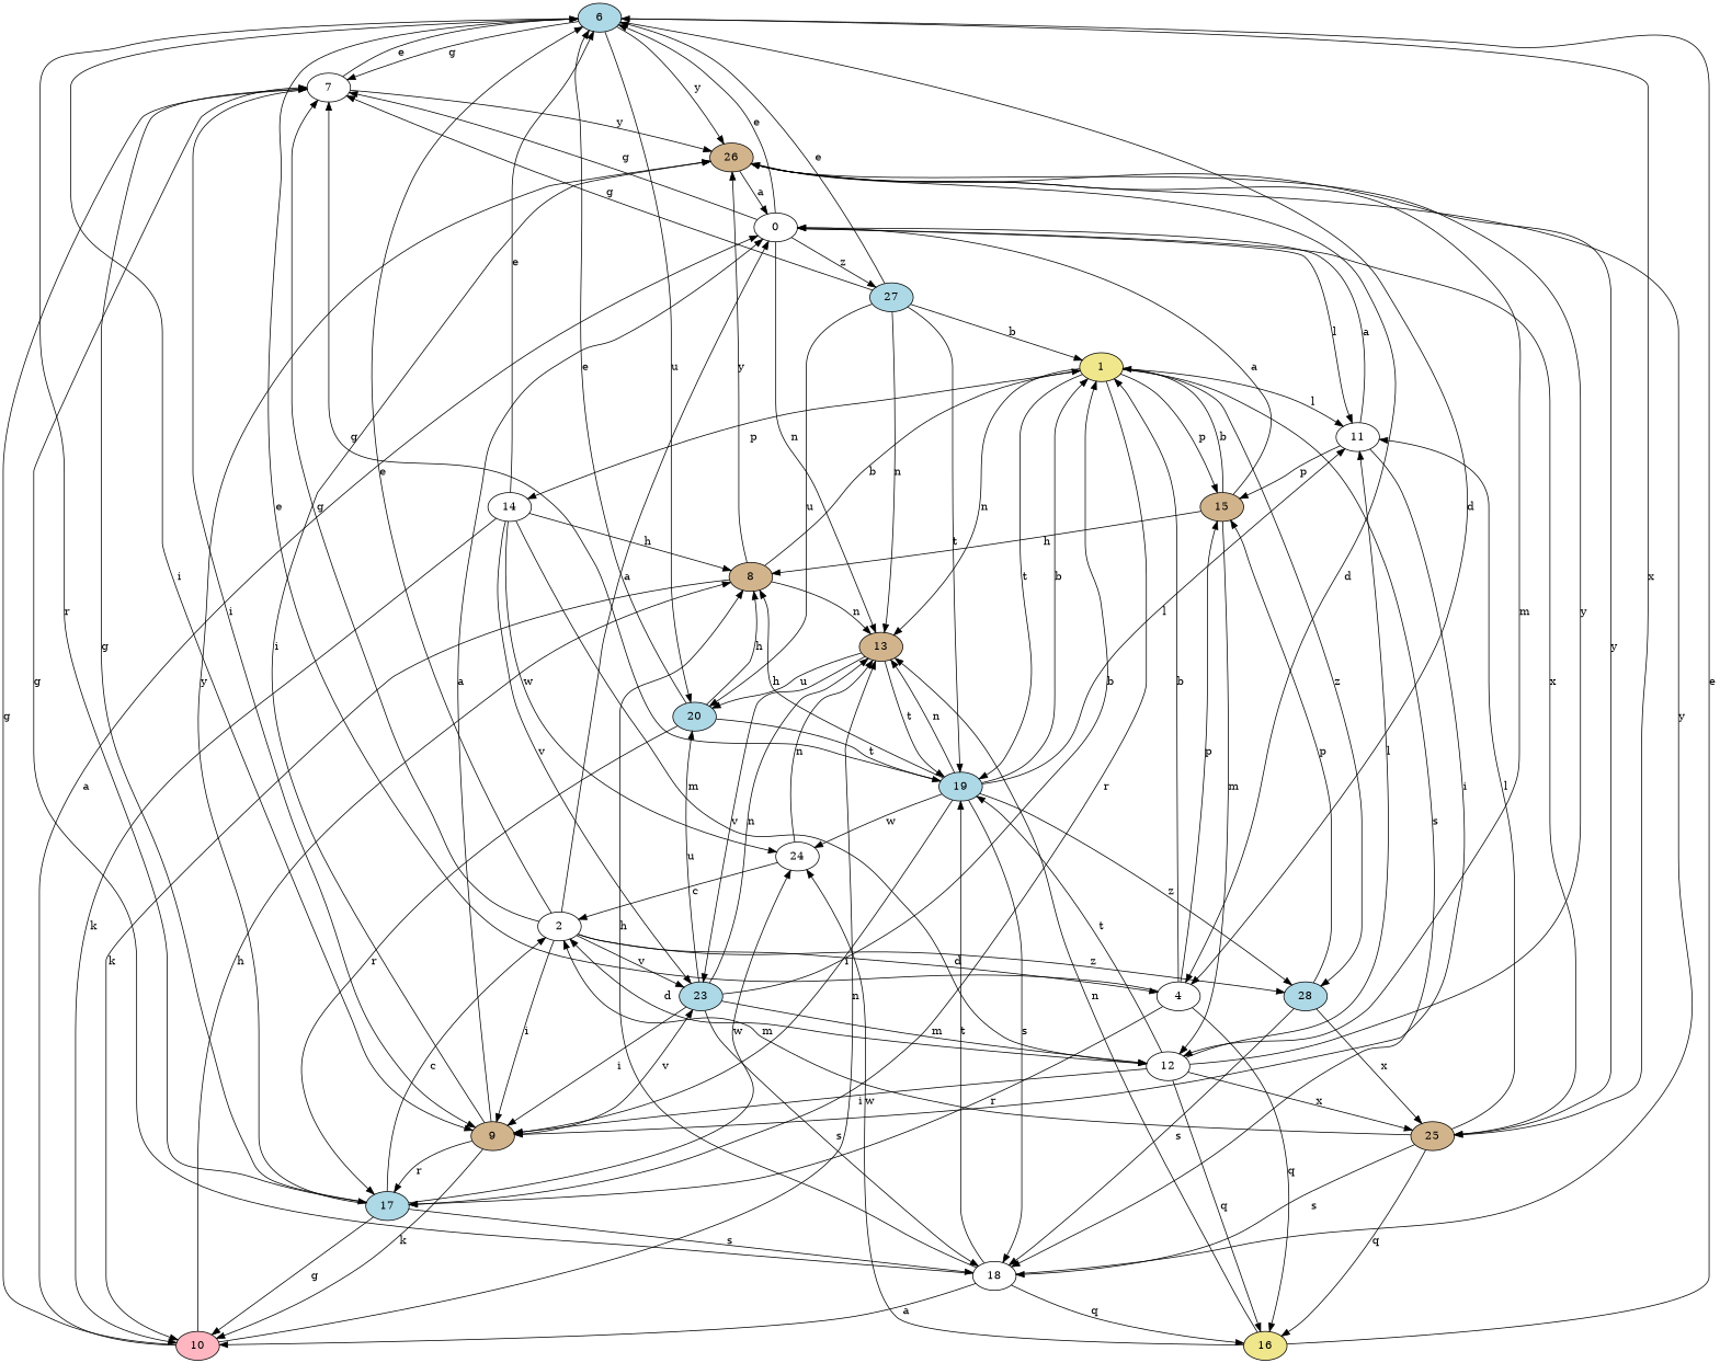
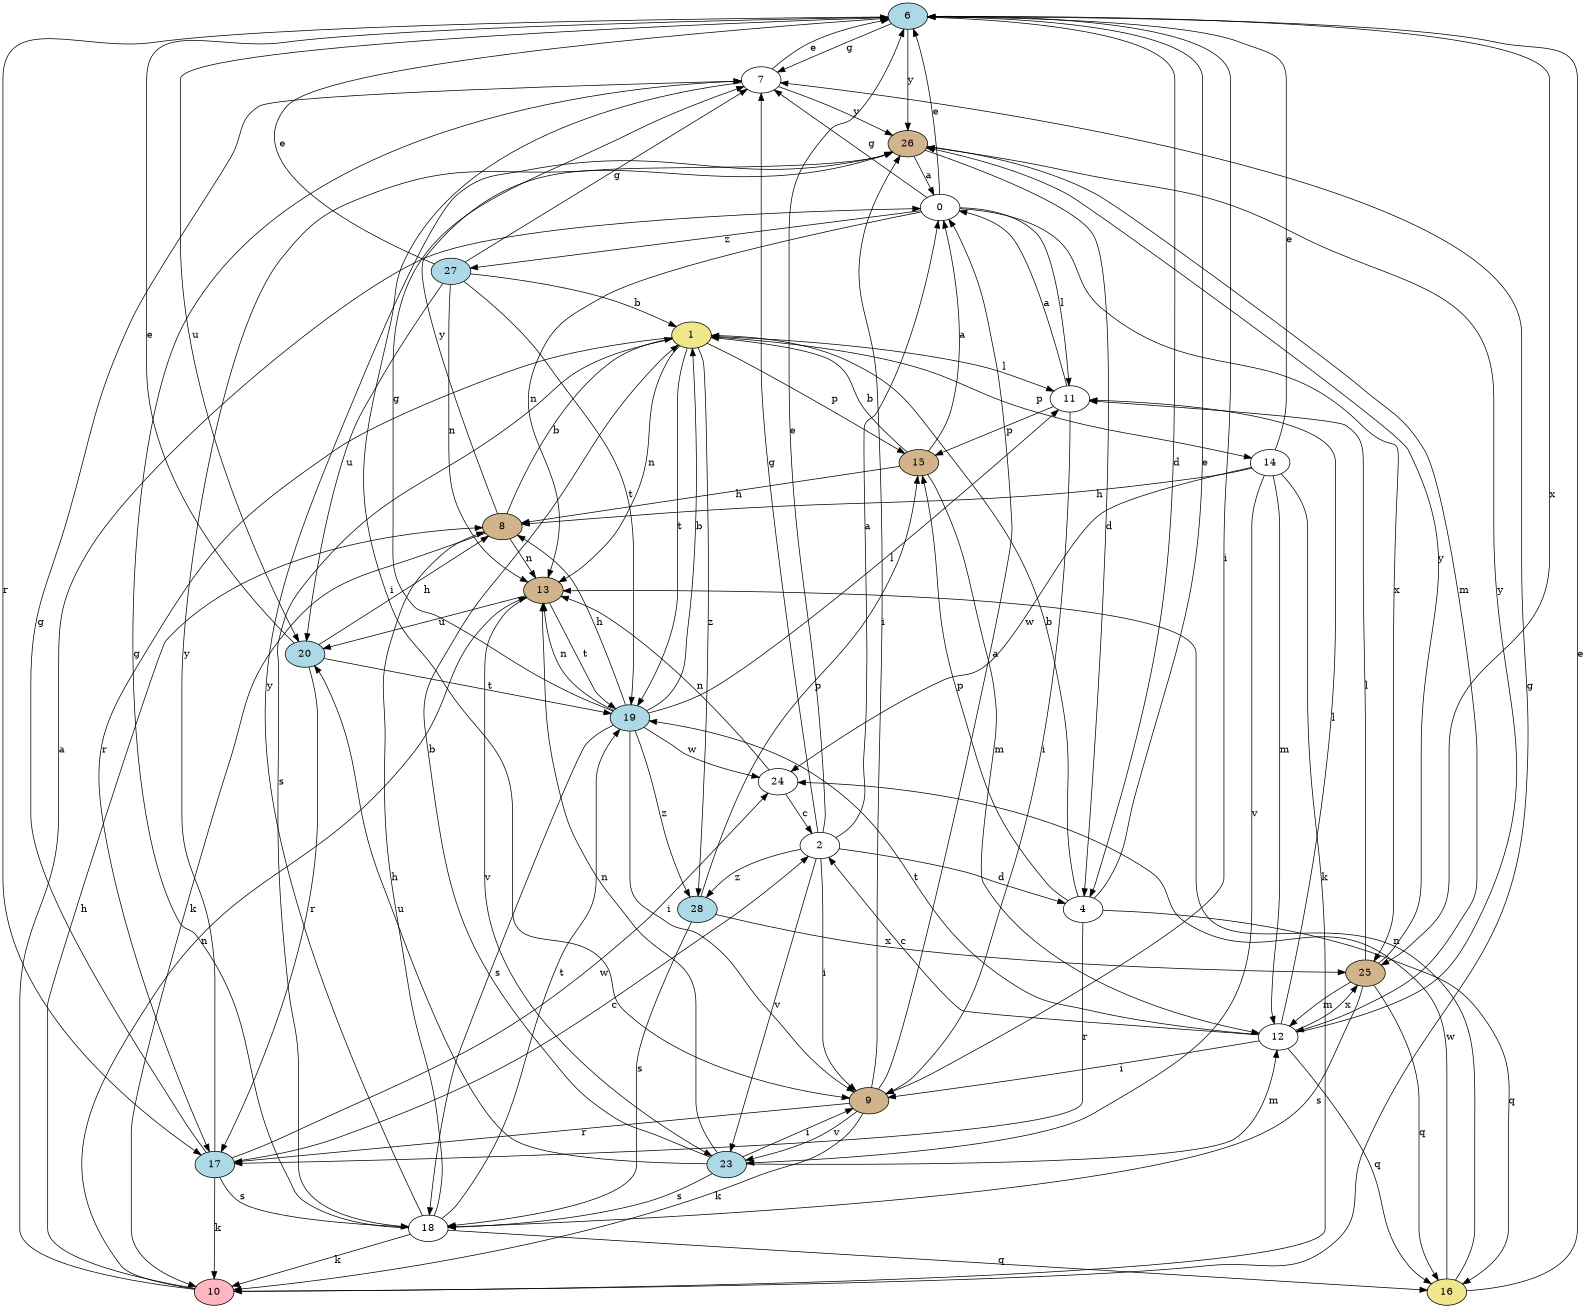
  strict digraph {
    node [fillcolor=white style=filled]
    6 [fillcolor=lightblue]
    0
    7
    11
    13 [fillcolor=tan]
    25 [fillcolor=tan]
    27 [fillcolor=lightblue]
    17 [fillcolor=lightblue]
    4
    9 [fillcolor=tan]
    20 [fillcolor=lightblue]
    26 [fillcolor=tan]
    15 [fillcolor=tan]
    19 [fillcolor=lightblue]
    23 [fillcolor=lightblue]
    18
    16 [fillcolor=khaki]
    12
    1 [fillcolor=khaki]
    14
    28 [fillcolor=lightblue]
    8 [fillcolor=tan]
    10 [fillcolor=lightpink]
    24
    2
    6 -> 7 [label=g]
    6 -> 25 [label=x]
    6 -> 17 [label=r]
    6 -> 4 [label=d]
    6 -> 9 [label=i]
    6 -> 20 [label=u]
    6 -> 26 [label=y]
    0 -> 6 [label=e]
    0 -> 7 [label=g]
    0 -> 11 [label=l]
    0 -> 13 [label=n]
    0 -> 25 [label=x]
    0 -> 27 [label=z]
    7 -> 6 [label=e]
    7 -> 9 [label=i]
    7 -> 26 [label=y]
    11 -> 0 [label=a]
    11 -> 9 [label=i]
    11 -> 15 [label=p]
    13 -> 20 [label=u]
    13 -> 19 [label=t]
    13 -> 23 [label=v]
    25 -> 11 [label=l]
    25 -> 26 [label=y]
    25 -> 18 [label=s]
    25 -> 16 [label=q]
-   25 -> 2 [label=m]
+   25 -> 12 [label=m]
    27 -> 6 [label=e]
    27 -> 7 [label=g]
    27 -> 13 [label=n]
    27 -> 20 [label=u]
    27 -> 19 [label=t]
    27 -> 1 [label=b]
    17 -> 7 [label=g]
    17 -> 26 [label=y]
    17 -> 18 [label=s]
-   17 -> 10 [label=g]
+   17 -> 10 [label=k]
    17 -> 24 [label=w]
    17 -> 2 [label=c]
    4 -> 6 [label=e]
    4 -> 17 [label=r]
    4 -> 15 [label=p]
    4 -> 16 [label=q]
    4 -> 1 [label=b]
    9 -> 0 [label=a]
    9 -> 17 [label=r]
    9 -> 26 [label=i]
    9 -> 23 [label=v]
    9 -> 10 [label=k]
    20 -> 6 [label=e]
    20 -> 17 [label=r]
    20 -> 19 [label=t]
    20 -> 8 [label=h]
    26 -> 0 [label=a]
    26 -> 4 [label=d]
    26 -> 12 [label=m]
    15 -> 0 [label=a]
    15 -> 12 [label=m]
    15 -> 1 [label=b]
    15 -> 8 [label=h]
    19 -> 7 [label=g]
    19 -> 11 [label=l]
    19 -> 13 [label=n]
    19 -> 9 [label=i]
    19 -> 18 [label=s]
    19 -> 1 [label=b]
    19 -> 28 [label=z]
    19 -> 8 [label=h]
    19 -> 24 [label=w]
    23 -> 13 [label=n]
    23 -> 9 [label=i]
    23 -> 20 [label=u]
    23 -> 18 [label=s]
    23 -> 12 [label=m]
    23 -> 1 [label=b]
    18 -> 7 [label=g]
    18 -> 26 [label=y]
    18 -> 19 [label=t]
    18 -> 16 [label=q]
    18 -> 8 [label=h]
-   18 -> 10 [label=a]
+   18 -> 10 [label=k]
    16 -> 6 [label=e]
    16 -> 13 [label=n]
    16 -> 24 [label=w]
    12 -> 11 [label=l]
    12 -> 25 [label=x]
    12 -> 9 [label=i]
    12 -> 26 [label=y]
    12 -> 19 [label=t]
    12 -> 16 [label=q]
-   12 -> 2 [label=d]
+   12 -> 2 [label=c]
    1 -> 11 [label=l]
    1 -> 13 [label=n]
    1 -> 17 [label=r]
    1 -> 15 [label=p]
    1 -> 19 [label=t]
    1 -> 18 [label=s]
    1 -> 14 [label=p]
    1 -> 28 [label=z]
    14 -> 6 [label=e]
    14 -> 23 [label=v]
    14 -> 12 [label=m]
    14 -> 8 [label=h]
    14 -> 10 [label=k]
    14 -> 24 [label=w]
    28 -> 25 [label=x]
    28 -> 15 [label=p]
    28 -> 18 [label=s]
    8 -> 13 [label=n]
    8 -> 26 [label=y]
    8 -> 1 [label=b]
    8 -> 10 [label=k]
    10 -> 0 [label=a]
    10 -> 7 [label=g]
    10 -> 13 [label=n]
    10 -> 8 [label=h]
    24 -> 13 [label=n]
    24 -> 2 [label=c]
    2 -> 6 [label=e]
    2 -> 0 [label=a]
    2 -> 7 [label=g]
    2 -> 4 [label=d]
    2 -> 9 [label=i]
    2 -> 23 [label=v]
    2 -> 28 [label=z]
  }
